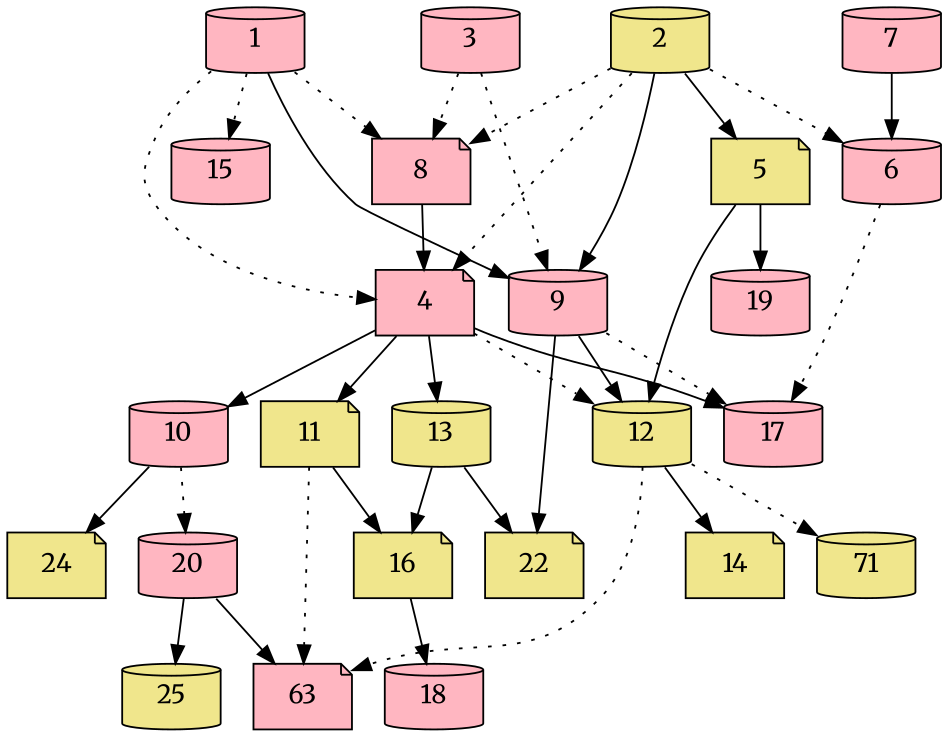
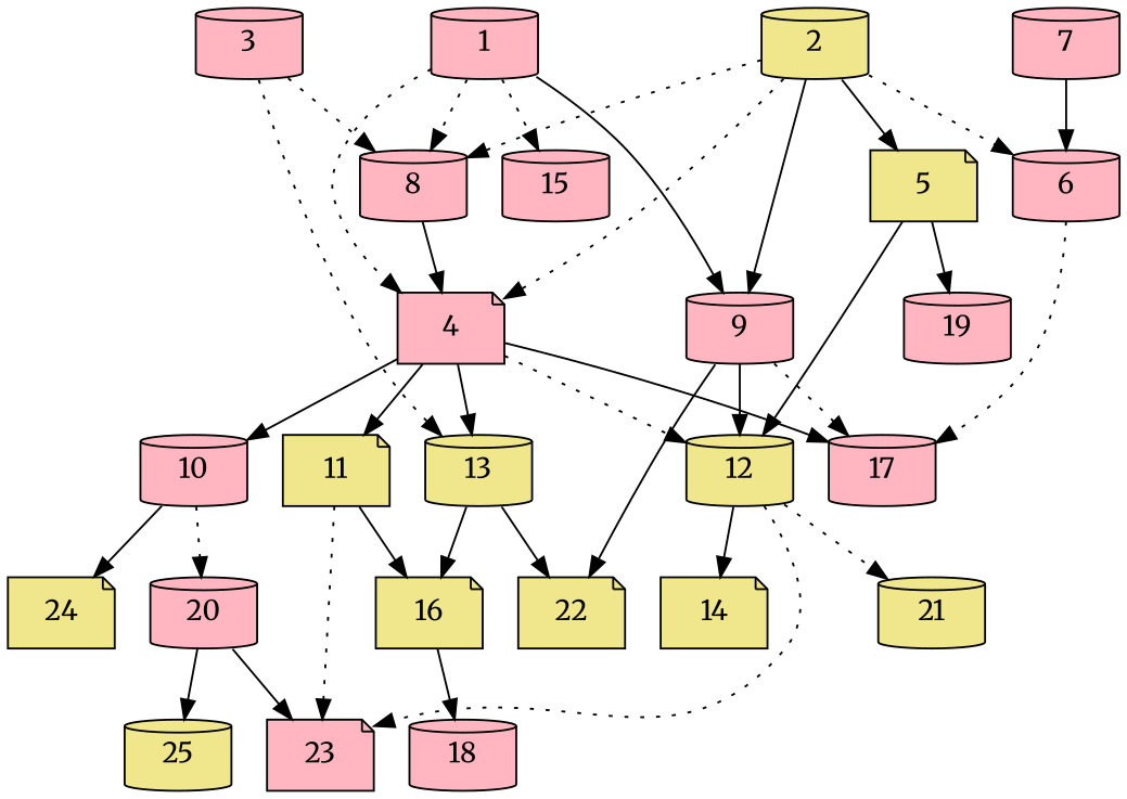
  digraph {
    fontname=Merriweather
    node [alpha=0.06 fillcolor=lightpink fontname=Merriweather shape=cylinder style=filled]
    edge [fontname=Merriweather style=solid]
    4 [alpha=0.20 shape=note]
    1
-   8 [alpha=0.00 shape=note]
+   8 [alpha=0.00]
    9 [alpha=0.15]
    15 [alpha=0.02]
    10
    11 [alpha=0.01 fillcolor=khaki shape=note]
    12 [alpha=0.13 fillcolor=khaki]
    13 [alpha=0.16 fillcolor=khaki]
    17 [alpha=0.11]
    22 [alpha=0.14 fillcolor=khaki shape=note]
    20 [alpha=0.02]
    24 [alpha=0.11 fillcolor=khaki shape=note]
-   23 [alpha=0.17 shape=note label=63]
+   23 [alpha=0.17 shape=note]
    16 [alpha=0.08 fillcolor=khaki shape=note]
    14 [alpha=0.05 fillcolor=khaki shape=note]
-   21 [alpha=0.17 fillcolor=khaki label=71]
+   21 [alpha=0.17 fillcolor=khaki]
    2 [alpha=0.12 fillcolor=khaki]
    5 [fillcolor=khaki shape=note]
    6 [alpha=0.10]
    19 [alpha=0.19]
    7 [alpha=0.08]
    3 [alpha=0.20]
    25 [alpha=0.17 fillcolor=khaki]
    18 [alpha=0.11]
    4 -> 10
    4 -> 11
    4 -> 12 [style=dotted]
    4 -> 13
    4 -> 17
    1 -> 4 [style=dotted]
    1 -> 8 [style=dotted]
    1 -> 9
    1 -> 15 [style=dotted]
    8 -> 4
    9 -> 12
    9 -> 17 [style=dotted]
    9 -> 22
    10 -> 20 [style=dotted]
    10 -> 24
    11 -> 23 [style=dotted]
    11 -> 16
    12 -> 23 [style=dotted]
    12 -> 14
    12 -> 21 [style=dotted]
    13 -> 22
    13 -> 16
    20 -> 23
    20 -> 25
    16 -> 18
    2 -> 4 [style=dotted]
    2 -> 8 [style=dotted]
    2 -> 9
    2 -> 5
    2 -> 6 [style=dotted]
    5 -> 12
    5 -> 19
    6 -> 17 [style=dotted]
    7 -> 6
    3 -> 8 [style=dotted]
-   3 -> 9 [style=dotted]
+   3 -> 13 [style=dotted]
  }
